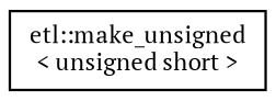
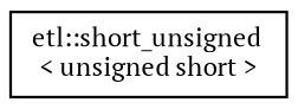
  digraph {
    rankdir=TB
    fontname="PT Serif"
-   n1 [color=black fillcolor=white fontname="PT Serif" fontsize=10 height=0.2 label="etl::make_unsigned\l\< unsigned short \>" shape=record style=filled width=0.4]
+   n1 [color=black fillcolor=white fontname="PT Serif" fontsize=10 height=0.2 label="etl::short_unsigned\l\< unsigned short \>" shape=record style=filled width=0.4]
  }
